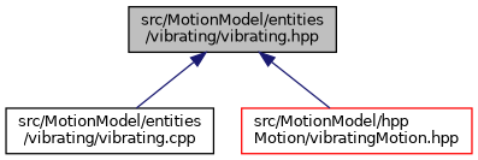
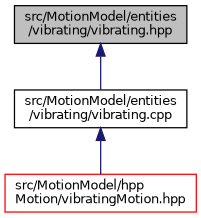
  digraph {
    node [color=black fillcolor=white fontname=Helvetica fontsize=10 shape=record style=filled]
    edge [color=midnightblue dir=back fontname=Helvetica fontsize=10 labelfontname=Helvetica labelfontsize=10 style=solid]
    n1 [fillcolor=grey75 fontcolor=black height=0.2 label="src/MotionModel/entities\l/vibrating/vibrating.hpp" width=0.4]
    n2 [height=0.2 label="src/MotionModel/entities\l/vibrating/vibrating.cpp" width=0.4]
    n3 [color=red height=0.2 label="src/MotionModel/hpp\lMotion/vibratingMotion.hpp" width=0.4]
    n1 -> n2
-   n1 -> n3
+   n2 -> n3
  }
